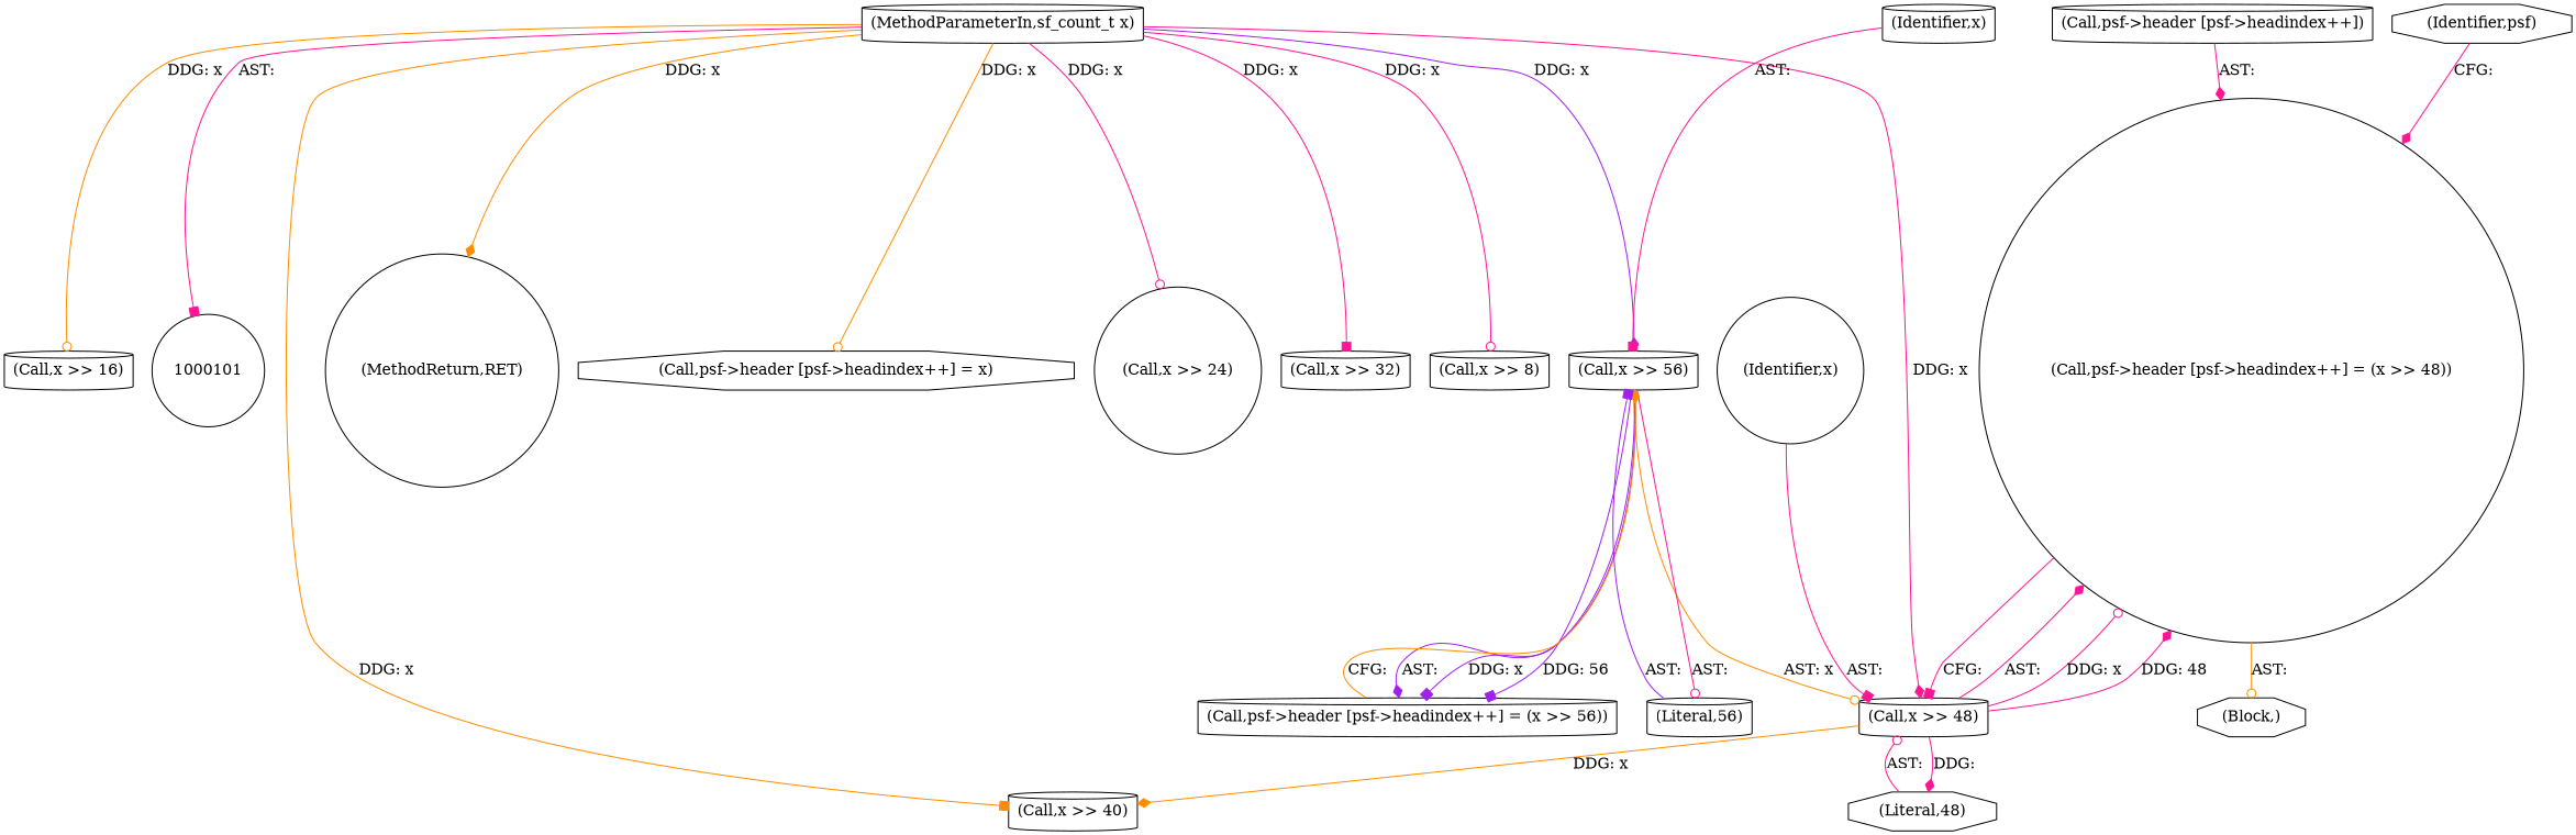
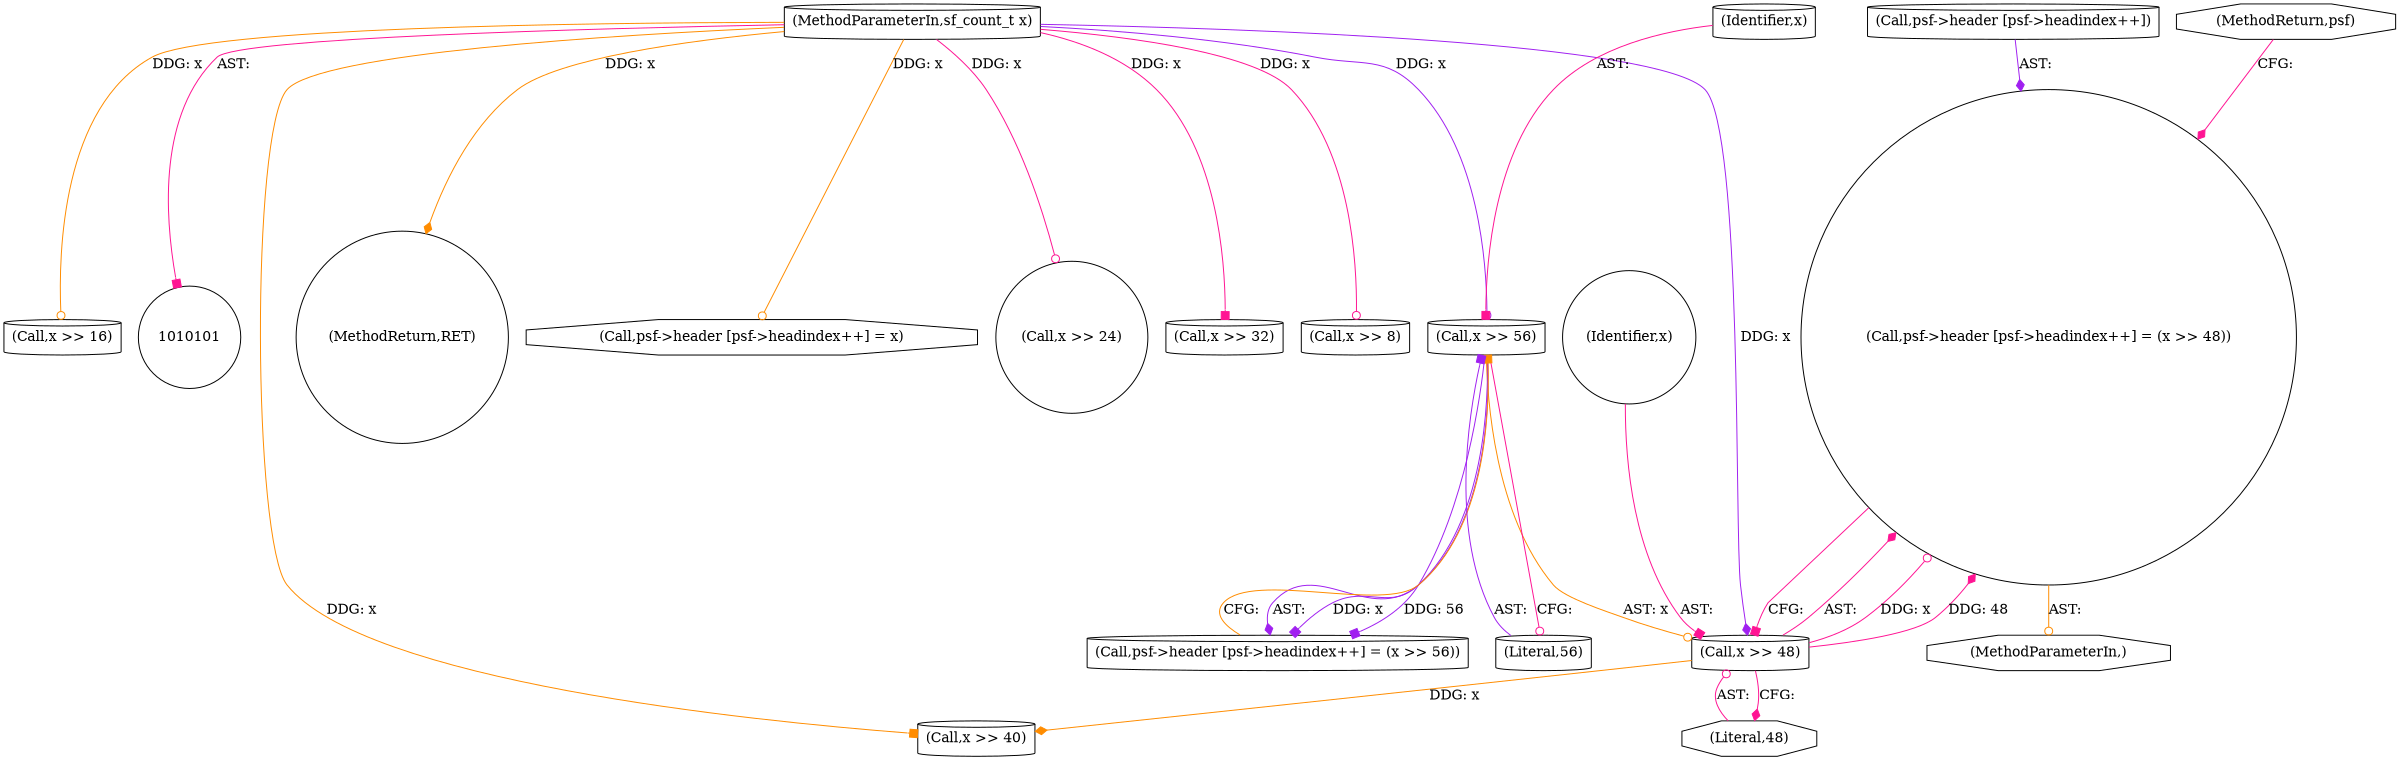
  digraph {
    node [shape=cylinder]
    edge [arrowhead=odot color=deeppink]
    n1 [label="(Call,psf->header [psf->headindex++] = (x >> 48))" shape=circle]
    n2 [label="(Call,x >> 48)"]
-   n3 [label="(Block,)" shape=octagon]
+   n3 [label="(MethodParameterIn,)" shape=octagon]
    n4 [label="(Literal,48)" shape=octagon]
    n5 [label="(Call,x >> 40)"]
    n6 [label="(MethodReturn,RET)" shape=circle]
    n7 [label="(Call,x >> 56)"]
    n8 [label="(Call,psf->header [psf->headindex++] = (x >> 56))"]
    n9 [label="(Literal,56)"]
    n10 [label="(MethodParameterIn,sf_count_t x)"]
    n11 [label="(Call,psf->header [psf->headindex++] = x)" shape=octagon]
    n12 [label="(Call,x >> 24)" shape=circle]
    n13 [label="(Call,x >> 32)"]
    n14 [label="(Call,x >> 8)"]
    n15 [label="(Call,x >> 16)"]
-   1000101 [shape=circle]
+   1000101 [shape=circle label=1010101]
    n17 [label="(Identifier,x)" shape=circle]
    n18 [label="(Identifier,x)"]
    n19 [label="(Call,psf->header [psf->headindex++])"]
-   n20 [label="(Identifier,psf)" shape=octagon]
+   n20 [label="(MethodReturn,psf)" shape=octagon]
    n1 -> n2 [arrowhead=box label="CFG: "]
    n1 -> n3 [color=darkorange label="AST: "]
    n2 -> n1 [arrowhead=diamond label="AST: "]
    n2 -> n1 [label="DDG: x"]
    n2 -> n1 [arrowhead=diamond label="DDG: 48"]
-   n2 -> n4 [arrowhead=diamond label="DDG: "]
+   n2 -> n4 [arrowhead=diamond label="CFG: "]
    n2 -> n5 [arrowhead=diamond color=darkorange label="DDG: x"]
    n4 -> n2 [label="AST: "]
    n7 -> n2 [color=darkorange label="AST: x"]
    n7 -> n8 [arrowhead=diamond color=purple label="AST: "]
    n7 -> n8 [arrowhead=box color=purple label="DDG: x"]
    n7 -> n8 [arrowhead=box color=purple label="DDG: 56"]
-   n7 -> n9 [label="AST: "]
-   n8 -> n7 [arrowhead=diamond color=darkorange label="CFG: "]
+   n7 -> n9 [label="CFG: "]
+   n8 -> n7 [arrowhead=box color=darkorange label="CFG: "]
    n9 -> n7 [arrowhead=box color=purple label="AST: "]
-   n10 -> n2 [arrowhead=diamond label="DDG: x"]
+   n10 -> n2 [arrowhead=diamond color=purple label="DDG: x"]
    n10 -> n5 [arrowhead=box color=darkorange label="DDG: x"]
    n10 -> n6 [arrowhead=diamond color=darkorange label="DDG: x"]
-   n10 -> n7 [arrowhead=diamond color=purple label="DDG: x"]
+   n10 -> n7 [color=purple label="DDG: x"]
    n10 -> n11 [color=darkorange label="DDG: x"]
    n10 -> n12 [label="DDG: x"]
    n10 -> n13 [arrowhead=box label="DDG: x"]
    n10 -> n14 [label="DDG: x"]
    n10 -> n15 [color=darkorange label="DDG: x"]
    n10 -> 1000101 [arrowhead=box label="AST: "]
    n17 -> n2 [arrowhead=box label="AST: "]
    n18 -> n7 [arrowhead=box label="AST: "]
-   n19 -> n1 [arrowhead=diamond label="AST: "]
+   n19 -> n1 [arrowhead=diamond color=purple label="AST: "]
    n20 -> n1 [arrowhead=diamond label="CFG: "]
  }
